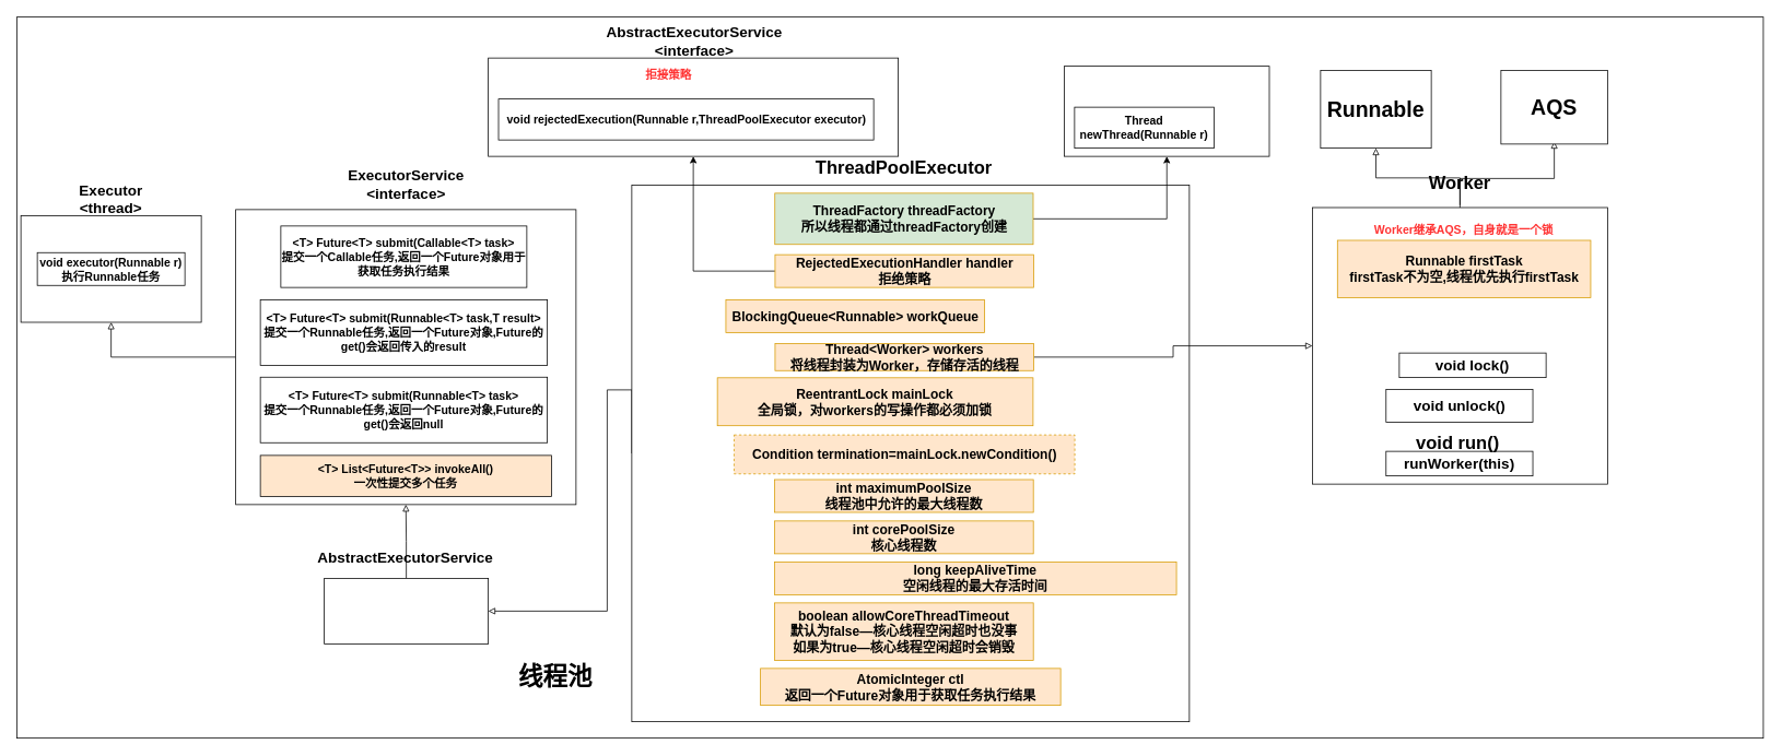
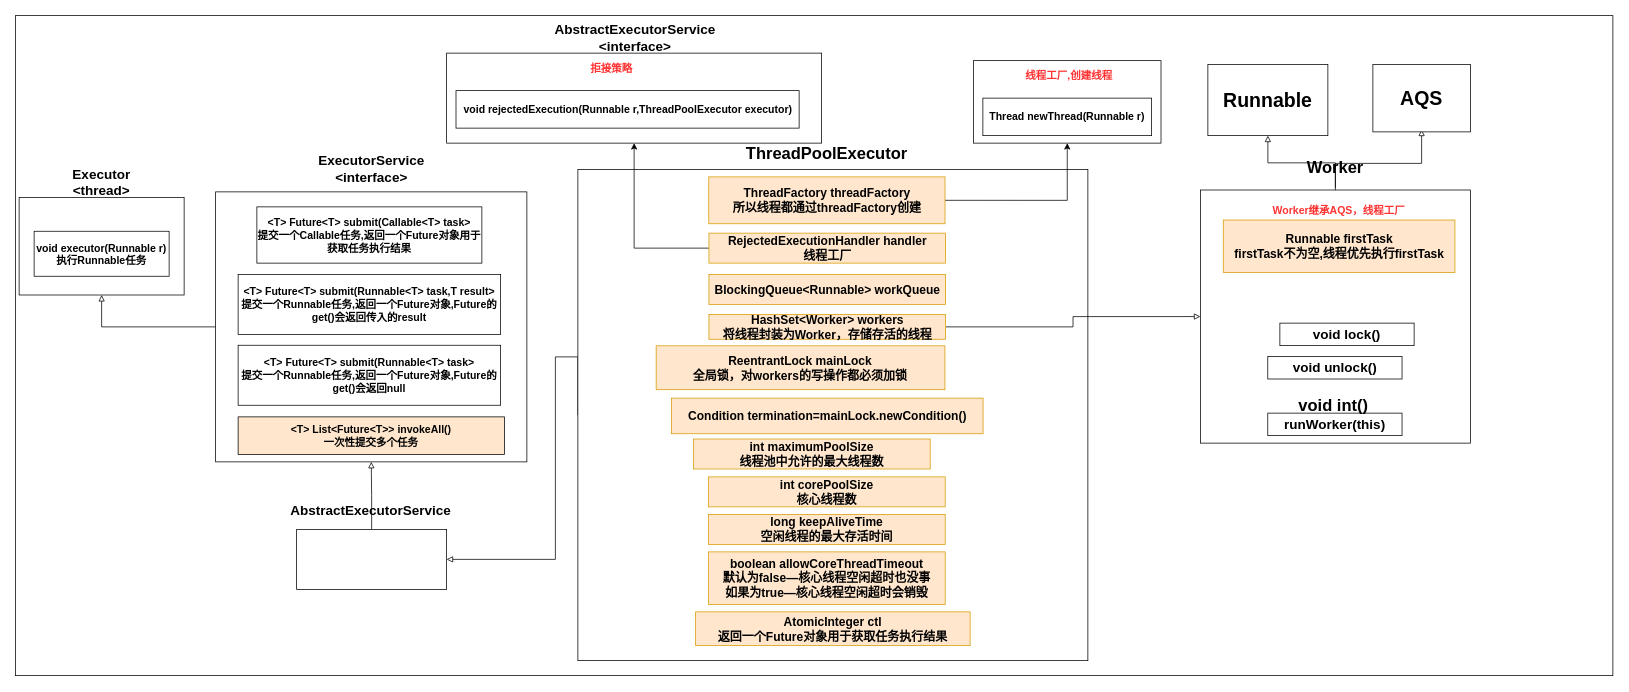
  <mxCell id="0" />
  <mxCell id="1" parent="0" />
  <mxCell id="2" value="" style="rounded=0;whiteSpace=wrap;html=1;" parent="1" vertex="1"><mxGeometry x="20" y="20" width="2130" height="880" as="geometry" /></mxCell>
  <mxCell id="3" value="" style="rounded=0;whiteSpace=wrap;html=1;" parent="1" vertex="1"><mxGeometry x="25" y="262.5" width="220" height="130" as="geometry" /></mxCell>
  <mxCell id="4" value="&lt;b style=&quot;font-size: 18px&quot;&gt;Executor&lt;br&gt;&amp;lt;thread&amp;gt;&lt;/b&gt;" style="text;html=1;strokeColor=none;fillColor=none;align=center;verticalAlign=middle;whiteSpace=wrap;rounded=0;" parent="1" vertex="1"><mxGeometry x="115" y="232.5" width="40" height="20" as="geometry" /></mxCell>
- <mxCell id="5" value="&lt;b&gt;&lt;font style=&quot;font-size: 14px&quot;&gt;void executor(Runnable r)&lt;br&gt;执行Runnable任务&lt;br&gt;&lt;/font&gt;&lt;/b&gt;" style="rounded=0;whiteSpace=wrap;html=1;" parent="1" vertex="1"><mxGeometry x="45" y="307.5" width="180" height="40" as="geometry" /></mxCell>
+ <mxCell id="5" value="&lt;b&gt;&lt;font style=&quot;font-size: 14px&quot;&gt;void executor(Runnable r)&lt;br&gt;执行Runnable任务&lt;br&gt;&lt;/font&gt;&lt;/b&gt;" style="rounded=0;whiteSpace=wrap;html=1;" parent="1" vertex="1"><mxGeometry x="45" y="307.5" width="180" height="60" as="geometry" /></mxCell>
  <mxCell id="6" style="edgeStyle=orthogonalEdgeStyle;rounded=0;orthogonalLoop=1;jettySize=auto;html=1;exitX=0;exitY=0.5;exitDx=0;exitDy=0;entryX=0.5;entryY=1;entryDx=0;entryDy=0;endArrow=block;endFill=0;" parent="1" source="7" target="3" edge="1"><mxGeometry relative="1" as="geometry" /></mxCell>
  <mxCell id="7" value="" style="rounded=0;whiteSpace=wrap;html=1;" parent="1" vertex="1"><mxGeometry x="287" y="255" width="415" height="360" as="geometry" /></mxCell>
  <mxCell id="8" value="&lt;b style=&quot;font-size: 18px&quot;&gt;ExecutorService&lt;br&gt;&amp;lt;interface&amp;gt;&lt;/b&gt;" style="text;html=1;strokeColor=none;fillColor=none;align=center;verticalAlign=middle;whiteSpace=wrap;rounded=0;" parent="1" vertex="1"><mxGeometry x="475" y="215" width="40" height="20" as="geometry" /></mxCell>
  <mxCell id="9" value="&lt;b&gt;&lt;font style=&quot;font-size: 14px&quot;&gt;&amp;lt;T&amp;gt; Future&amp;lt;T&amp;gt; submit(Callable&amp;lt;T&amp;gt; task&amp;gt;&lt;br&gt;提交一个Callable任务,返回一个Future对象用于获取任务执行结果&lt;br&gt;&lt;/font&gt;&lt;/b&gt;" style="rounded=0;whiteSpace=wrap;html=1;" parent="1" vertex="1"><mxGeometry x="342" y="275" width="300" height="75" as="geometry" /></mxCell>
  <mxCell id="10" value="&lt;b&gt;&lt;font style=&quot;font-size: 14px&quot;&gt;&amp;lt;T&amp;gt; Future&amp;lt;T&amp;gt; submit(Runnable&amp;lt;T&amp;gt; task,T result&amp;gt;&lt;br&gt;提交一个Runnable任务,返回一个Future对象,Future的get()会返回传入的result&lt;br&gt;&lt;/font&gt;&lt;/b&gt;" style="rounded=0;whiteSpace=wrap;html=1;" parent="1" vertex="1"><mxGeometry x="317" y="365" width="350" height="80" as="geometry" /></mxCell>
  <mxCell id="11" value="&lt;b&gt;&lt;font style=&quot;font-size: 14px&quot;&gt;&amp;lt;T&amp;gt; Future&amp;lt;T&amp;gt; submit(Runnable&amp;lt;T&amp;gt; task&amp;gt;&lt;br&gt;提交一个Runnable任务,返回一个Future对象,Future的get()会返回null&lt;br&gt;&lt;/font&gt;&lt;/b&gt;" style="rounded=0;whiteSpace=wrap;html=1;" parent="1" vertex="1"><mxGeometry x="317" y="459.5" width="350" height="80" as="geometry" /></mxCell>
  <mxCell id="12" value="&lt;b&gt;&lt;font style=&quot;font-size: 14px&quot;&gt;&amp;lt;T&amp;gt; List&amp;lt;Future&amp;lt;T&amp;gt;&amp;gt; invokeAll()&lt;br&gt;一次性提交多个任务&lt;br&gt;&lt;/font&gt;&lt;/b&gt;" style="rounded=0;whiteSpace=wrap;html=1;fillColor=#ffe6cc;" parent="1" vertex="1"><mxGeometry x="317" y="555" width="355" height="50" as="geometry" /></mxCell>
  <mxCell id="13" style="edgeStyle=orthogonalEdgeStyle;rounded=0;orthogonalLoop=1;jettySize=auto;html=1;exitX=0.5;exitY=0;exitDx=0;exitDy=0;entryX=0.5;entryY=1;entryDx=0;entryDy=0;endArrow=block;endFill=0;" parent="1" source="14" target="7" edge="1"><mxGeometry relative="1" as="geometry" /></mxCell>
  <mxCell id="14" value="" style="rounded=0;whiteSpace=wrap;html=1;" parent="1" vertex="1"><mxGeometry x="395" y="705" width="200" height="80" as="geometry" /></mxCell>
  <mxCell id="15" value="&lt;span style=&quot;font-size: 18px&quot;&gt;&lt;b&gt;AbstractExecutorService&lt;/b&gt;&lt;/span&gt;" style="text;html=1;strokeColor=none;fillColor=none;align=center;verticalAlign=middle;whiteSpace=wrap;rounded=0;" parent="1" vertex="1"><mxGeometry x="474" y="670" width="40" height="20" as="geometry" /></mxCell>
  <mxCell id="16" style="edgeStyle=orthogonalEdgeStyle;rounded=0;orthogonalLoop=1;jettySize=auto;html=1;exitX=0;exitY=0.5;exitDx=0;exitDy=0;endArrow=block;endFill=0;" parent="1" source="17" target="14" edge="1"><mxGeometry relative="1" as="geometry"><Array as="points"><mxPoint x="740" y="475" /><mxPoint x="740" y="745" /></Array></mxGeometry></mxCell>
  <mxCell id="17" value="" style="rounded=0;whiteSpace=wrap;html=1;" parent="1" vertex="1"><mxGeometry x="770" y="225" width="680" height="655" as="geometry" /></mxCell>
  <mxCell id="18" value="&lt;b&gt;&lt;font style=&quot;font-size: 22px&quot;&gt;ThreadPoolExecutor&lt;/font&gt;&lt;/b&gt;" style="text;html=1;strokeColor=none;fillColor=none;align=center;verticalAlign=middle;whiteSpace=wrap;rounded=0;" parent="1" vertex="1"><mxGeometry x="1082" y="195" width="40" height="20" as="geometry" /></mxCell>
- <mxCell id="19" value="&lt;b&gt;&lt;font style=&quot;font-size: 30px&quot;&gt;线程池&lt;/font&gt;&lt;/b&gt;" style="text;html=1;strokeColor=none;fillColor=none;align=center;verticalAlign=middle;whiteSpace=wrap;rounded=0;" parent="1" vertex="1"><mxGeometry x="602" y="815" width="150" height="20" as="geometry" /></mxCell>
- <mxCell id="20" value="&lt;b&gt;&lt;font style=&quot;font-size: 16px&quot;&gt;BlockingQueue&amp;lt;Runnable&amp;gt; workQueue&lt;br&gt;&lt;/font&gt;&lt;/b&gt;" style="rounded=0;whiteSpace=wrap;html=1;fillColor=#ffe6cc;strokeColor=#d79b00;" parent="1" vertex="1"><mxGeometry x="884.75" y="365" width="315.5" height="40" as="geometry" /></mxCell>
+ <mxCell id="20" value="&lt;b&gt;&lt;font style=&quot;font-size: 16px&quot;&gt;BlockingQueue&amp;lt;Runnable&amp;gt; workQueue&lt;br&gt;&lt;/font&gt;&lt;/b&gt;" style="rounded=0;whiteSpace=wrap;html=1;fillColor=#ffe6cc;strokeColor=#d79b00;" parent="1" vertex="1"><mxGeometry x="944.75" y="365" width="315.5" height="40" as="geometry" /></mxCell>
  <mxCell id="21" style="edgeStyle=orthogonalEdgeStyle;rounded=0;orthogonalLoop=1;jettySize=auto;html=1;exitX=1;exitY=0.5;exitDx=0;exitDy=0;entryX=0;entryY=0.5;entryDx=0;entryDy=0;endArrow=block;endFill=0;" parent="1" source="22" target="25" edge="1"><mxGeometry relative="1" as="geometry" /></mxCell>
- <mxCell id="22" value="&lt;b&gt;&lt;font style=&quot;font-size: 16px&quot;&gt;Thread&amp;lt;Worker&amp;gt; workers&lt;br&gt;将线程封装为Worker，存储存活的线程&lt;br&gt;&lt;/font&gt;&lt;/b&gt;" style="rounded=0;whiteSpace=wrap;html=1;fillColor=#ffe6cc;strokeColor=#d79b00;" parent="1" vertex="1"><mxGeometry x="944.75" y="418.5" width="315.5" height="33" as="geometry" /></mxCell>
+ <mxCell id="22" value="&lt;b&gt;&lt;font style=&quot;font-size: 16px&quot;&gt;HashSet&amp;lt;Worker&amp;gt; workers&lt;br&gt;将线程封装为Worker，存储存活的线程&lt;br&gt;&lt;/font&gt;&lt;/b&gt;" style="rounded=0;whiteSpace=wrap;html=1;fillColor=#ffe6cc;strokeColor=#d79b00;" parent="1" vertex="1"><mxGeometry x="944.75" y="418.5" width="315.5" height="33" as="geometry" /></mxCell>
  <mxCell id="23" style="edgeStyle=orthogonalEdgeStyle;rounded=0;orthogonalLoop=1;jettySize=auto;html=1;exitX=0.5;exitY=0;exitDx=0;exitDy=0;entryX=0.5;entryY=1;entryDx=0;entryDy=0;endArrow=block;endFill=0;" parent="1" edge="1"><mxGeometry relative="1" as="geometry"><mxPoint x="1780" y="249.5" as="sourcePoint" /><mxPoint x="1895" y="172" as="targetPoint" /><Array as="points"><mxPoint x="1780" y="217" /><mxPoint x="1895" y="217" /></Array></mxGeometry></mxCell>
  <mxCell id="24" style="edgeStyle=orthogonalEdgeStyle;rounded=0;orthogonalLoop=1;jettySize=auto;html=1;exitX=0.5;exitY=0;exitDx=0;exitDy=0;entryX=0.5;entryY=1;entryDx=0;entryDy=0;endArrow=block;endFill=0;" parent="1" source="25" target="45" edge="1"><mxGeometry relative="1" as="geometry" /></mxCell>
  <mxCell id="25" value="" style="rounded=0;whiteSpace=wrap;html=1;" parent="1" vertex="1"><mxGeometry x="1600" y="252.5" width="360" height="337.5" as="geometry" /></mxCell>
  <mxCell id="26" value="&lt;b&gt;&lt;font style=&quot;font-size: 22px&quot;&gt;Worker&lt;/font&gt;&lt;/b&gt;" style="text;html=1;strokeColor=none;fillColor=none;align=center;verticalAlign=middle;whiteSpace=wrap;rounded=0;" parent="1" vertex="1"><mxGeometry x="1760" y="212.5" width="40" height="20" as="geometry" /></mxCell>
  <mxCell id="27" style="edgeStyle=orthogonalEdgeStyle;rounded=0;orthogonalLoop=1;jettySize=auto;html=1;exitX=1;exitY=0.5;exitDx=0;exitDy=0;entryX=0.5;entryY=1;entryDx=0;entryDy=0;endArrow=classic;endFill=1;" parent="1" source="28" target="29" edge="1"><mxGeometry relative="1" as="geometry" /></mxCell>
- <mxCell id="28" value="&lt;b&gt;&lt;font style=&quot;font-size: 16px&quot;&gt;ThreadFactory threadFactory&lt;br&gt;所以线程都通过threadFactory创建&lt;br&gt;&lt;/font&gt;&lt;/b&gt;" style="rounded=0;whiteSpace=wrap;html=1;fillColor=#d5e8d4;strokeColor=#d79b00;" parent="1" vertex="1"><mxGeometry x="944.5" y="235" width="315" height="62.5" as="geometry" /></mxCell>
+ <mxCell id="28" value="&lt;b&gt;&lt;font style=&quot;font-size: 16px&quot;&gt;ThreadFactory threadFactory&lt;br&gt;所以线程都通过threadFactory创建&lt;br&gt;&lt;/font&gt;&lt;/b&gt;" style="rounded=0;whiteSpace=wrap;html=1;fillColor=#ffe6cc;strokeColor=#d79b00;" parent="1" vertex="1"><mxGeometry x="944.5" y="235" width="315" height="62.5" as="geometry" /></mxCell>
  <mxCell id="29" value="" style="rounded=0;whiteSpace=wrap;html=1;" parent="1" vertex="1"><mxGeometry x="1297.5" y="80" width="250" height="110" as="geometry" /></mxCell>
- <mxCell id="30" value="&lt;b&gt;&lt;font style=&quot;font-size: 14px&quot;&gt;Thread newThread(Runnable r)&lt;/font&gt;&lt;/b&gt;" style="rounded=0;whiteSpace=wrap;html=1;" parent="1" vertex="1"><mxGeometry x="1310" y="130" width="170" height="50" as="geometry" /></mxCell>
+ <mxCell id="30" value="&lt;b&gt;&lt;font style=&quot;font-size: 14px&quot;&gt;Thread newThread(Runnable r)&lt;/font&gt;&lt;/b&gt;" style="rounded=0;whiteSpace=wrap;html=1;" parent="1" vertex="1"><mxGeometry x="1310" y="130" width="225" height="50" as="geometry" /></mxCell>
+ <mxCell id="31" value="&lt;font color=&quot;#ff3333&quot;&gt;&lt;span style=&quot;font-size: 14px&quot;&gt;&lt;b&gt;线程工厂,创建线程&lt;/b&gt;&lt;/span&gt;&lt;/font&gt;" style="text;html=1;strokeColor=none;fillColor=none;align=center;verticalAlign=middle;whiteSpace=wrap;rounded=0;" parent="1" vertex="1"><mxGeometry x="1359" y="90" width="132" height="20" as="geometry" /></mxCell>
  <mxCell id="32" value="&lt;b&gt;&lt;font style=&quot;font-size: 16px&quot;&gt;ReentrantLock mainLock&lt;br&gt;全局锁，对workers的写操作都必须加锁&lt;br&gt;&lt;/font&gt;&lt;/b&gt;" style="rounded=0;whiteSpace=wrap;html=1;fillColor=#ffe6cc;strokeColor=#d79b00;" parent="1" vertex="1"><mxGeometry x="874.38" y="460.25" width="385" height="58.5" as="geometry" /></mxCell>
- <mxCell id="33" value="&lt;b&gt;&lt;font style=&quot;font-size: 16px&quot;&gt;int maximumPoolSize&lt;br&gt;线程池中允许的最大线程数&lt;br&gt;&lt;/font&gt;&lt;/b&gt;" style="rounded=0;whiteSpace=wrap;html=1;fillColor=#ffe6cc;strokeColor=#d79b00;" parent="1" vertex="1"><mxGeometry x="944.25" y="584.5" width="315.5" height="40" as="geometry" /></mxCell>
- <mxCell id="34" value="&lt;b&gt;&lt;font style=&quot;font-size: 16px&quot;&gt;Condition termination=mainLock.newCondition()&lt;br&gt;&lt;/font&gt;&lt;/b&gt;" style="rounded=0;whiteSpace=wrap;html=1;fillColor=#ffe6cc;strokeColor=#d79b00;dashed=1;" parent="1" vertex="1"><mxGeometry x="894.75" y="530" width="415.5" height="47.5" as="geometry" /></mxCell>
- <mxCell id="35" value="&lt;b&gt;&lt;font style=&quot;font-size: 16px&quot;&gt;long keepAliveTime&lt;br&gt;空闲线程的最大存活时间&lt;br&gt;&lt;/font&gt;&lt;/b&gt;" style="rounded=0;whiteSpace=wrap;html=1;fillColor=#ffe6cc;strokeColor=#d79b00;" parent="1" vertex="1"><mxGeometry x="944.25" y="685" width="490" height="40" as="geometry" /></mxCell>
+ <mxCell id="33" value="&lt;b&gt;&lt;font style=&quot;font-size: 16px&quot;&gt;int maximumPoolSize&lt;br&gt;线程池中允许的最大线程数&lt;br&gt;&lt;/font&gt;&lt;/b&gt;" style="rounded=0;whiteSpace=wrap;html=1;fillColor=#ffe6cc;strokeColor=#d79b00;" parent="1" vertex="1"><mxGeometry x="924.25" y="584.5" width="315.5" height="40" as="geometry" /></mxCell>
+ <mxCell id="34" value="&lt;b&gt;&lt;font style=&quot;font-size: 16px&quot;&gt;Condition termination=mainLock.newCondition()&lt;br&gt;&lt;/font&gt;&lt;/b&gt;" style="rounded=0;whiteSpace=wrap;html=1;fillColor=#ffe6cc;strokeColor=#d79b00;" parent="1" vertex="1"><mxGeometry x="894.75" y="530" width="415.5" height="47.5" as="geometry" /></mxCell>
+ <mxCell id="35" value="&lt;b&gt;&lt;font style=&quot;font-size: 16px&quot;&gt;long keepAliveTime&lt;br&gt;空闲线程的最大存活时间&lt;br&gt;&lt;/font&gt;&lt;/b&gt;" style="rounded=0;whiteSpace=wrap;html=1;fillColor=#ffe6cc;strokeColor=#d79b00;" parent="1" vertex="1"><mxGeometry x="944.25" y="685" width="315.5" height="40" as="geometry" /></mxCell>
  <mxCell id="36" style="edgeStyle=orthogonalEdgeStyle;rounded=0;orthogonalLoop=1;jettySize=auto;html=1;exitX=0;exitY=0.5;exitDx=0;exitDy=0;entryX=0.5;entryY=1;entryDx=0;entryDy=0;endArrow=classic;endFill=1;" parent="1" source="37" target="40" edge="1"><mxGeometry relative="1" as="geometry" /></mxCell>
- <mxCell id="37" value="&lt;b&gt;&lt;font style=&quot;font-size: 16px&quot;&gt;RejectedExecutionHandler handler&lt;br&gt;拒绝策略&lt;br&gt;&lt;/font&gt;&lt;/b&gt;" style="rounded=0;whiteSpace=wrap;html=1;fillColor=#ffe6cc;strokeColor=#d79b00;" parent="1" vertex="1"><mxGeometry x="944.75" y="310" width="315.5" height="40" as="geometry" /></mxCell>
+ <mxCell id="37" value="&lt;b&gt;&lt;font style=&quot;font-size: 16px&quot;&gt;RejectedExecutionHandler handler&lt;br&gt;线程工厂&lt;br&gt;&lt;/font&gt;&lt;/b&gt;" style="rounded=0;whiteSpace=wrap;html=1;fillColor=#ffe6cc;strokeColor=#d79b00;" parent="1" vertex="1"><mxGeometry x="944.75" y="310" width="315.5" height="40" as="geometry" /></mxCell>
  <mxCell id="38" value="&lt;b&gt;&lt;font style=&quot;font-size: 16px&quot;&gt;int corePoolSize&lt;br&gt;核心线程数&lt;br&gt;&lt;/font&gt;&lt;/b&gt;" style="rounded=0;whiteSpace=wrap;html=1;fillColor=#ffe6cc;strokeColor=#d79b00;" parent="1" vertex="1"><mxGeometry x="944.25" y="635" width="315.5" height="40" as="geometry" /></mxCell>
  <mxCell id="39" value="&lt;b&gt;&lt;font style=&quot;font-size: 16px&quot;&gt;boolean allowCoreThreadTimeout&lt;br&gt;默认为false—核心线程空闲超时也没事&lt;br&gt;如果为true—核心线程空闲超时会销毁&lt;br&gt;&lt;/font&gt;&lt;/b&gt;" style="rounded=0;whiteSpace=wrap;html=1;fillColor=#ffe6cc;strokeColor=#d79b00;" parent="1" vertex="1"><mxGeometry x="944.25" y="735" width="315.5" height="70" as="geometry" /></mxCell>
  <mxCell id="40" value="" style="rounded=0;whiteSpace=wrap;html=1;" parent="1" vertex="1"><mxGeometry x="595" y="70" width="500" height="120" as="geometry" /></mxCell>
  <mxCell id="41" value="&lt;b style=&quot;font-size: 18px&quot;&gt;AbstractExecutorService&lt;br&gt;&amp;lt;interface&amp;gt;&lt;/b&gt;" style="text;html=1;strokeColor=none;fillColor=none;align=center;verticalAlign=middle;whiteSpace=wrap;rounded=0;" parent="1" vertex="1"><mxGeometry x="770" y="40" width="152.5" height="20" as="geometry" /></mxCell>
  <mxCell id="42" value="&lt;b&gt;&lt;font style=&quot;font-size: 14px&quot;&gt;void rejectedExecution(Runnable r,ThreadPoolExecutor executor)&lt;/font&gt;&lt;/b&gt;" style="rounded=0;whiteSpace=wrap;html=1;" parent="1" vertex="1"><mxGeometry x="607.5" y="120" width="457.5" height="50" as="geometry" /></mxCell>
  <mxCell id="43" value="&lt;font color=&quot;#ff3333&quot;&gt;&lt;span style=&quot;font-size: 14px&quot;&gt;&lt;b&gt;拒接策略&lt;/b&gt;&lt;/span&gt;&lt;/font&gt;" style="text;html=1;strokeColor=none;fillColor=none;align=center;verticalAlign=middle;whiteSpace=wrap;rounded=0;" parent="1" vertex="1"><mxGeometry x="749" y="80" width="132" height="20" as="geometry" /></mxCell>
  <mxCell id="44" value="&lt;b&gt;&lt;font style=&quot;font-size: 16px&quot;&gt;Runnable firstTask&lt;br&gt;firstTask不为空,线程优先执行firstTask&lt;br&gt;&lt;/font&gt;&lt;/b&gt;" style="rounded=0;whiteSpace=wrap;html=1;fillColor=#ffe6cc;strokeColor=#d79b00;" parent="1" vertex="1"><mxGeometry x="1630.56" y="292.5" width="308.88" height="70" as="geometry" /></mxCell>
- <mxCell id="45" value="&lt;font style=&quot;font-size: 26px&quot;&gt;&lt;b&gt;Runnable&lt;/b&gt;&lt;/font&gt;" style="rounded=0;whiteSpace=wrap;html=1;" parent="1" vertex="1"><mxGeometry x="1610" y="85" width="135" height="95" as="geometry" /></mxCell>
+ <mxCell id="45" value="&lt;font style=&quot;font-size: 26px&quot;&gt;&lt;b&gt;Runnable&lt;/b&gt;&lt;/font&gt;" style="rounded=0;whiteSpace=wrap;html=1;" parent="1" vertex="1"><mxGeometry x="1610" y="85" width="160" height="95" as="geometry" /></mxCell>
  <mxCell id="46" value="&lt;font style=&quot;font-size: 26px&quot;&gt;&lt;b&gt;AQS&lt;/b&gt;&lt;/font&gt;" style="rounded=0;whiteSpace=wrap;html=1;" parent="1" vertex="1"><mxGeometry x="1830" y="85" width="130" height="90" as="geometry" /></mxCell>
- <mxCell id="47" value="&lt;b&gt;&lt;font style=&quot;font-size: 14px&quot; color=&quot;#ff3333&quot;&gt;Worker继承AQS，自身就是一个锁&lt;/font&gt;&lt;/b&gt;" style="text;html=1;strokeColor=none;fillColor=none;align=center;verticalAlign=middle;whiteSpace=wrap;rounded=0;" parent="1" vertex="1"><mxGeometry x="1660" y="255" width="250" height="50" as="geometry" /></mxCell>
+ <mxCell id="47" value="&lt;b&gt;&lt;font style=&quot;font-size: 14px&quot; color=&quot;#ff3333&quot;&gt;Worker继承AQS，线程工厂&lt;/font&gt;&lt;/b&gt;" style="text;html=1;strokeColor=none;fillColor=none;align=center;verticalAlign=middle;whiteSpace=wrap;rounded=0;" parent="1" vertex="1"><mxGeometry x="1660" y="255" width="250" height="50" as="geometry" /></mxCell>
  <mxCell id="48" value="&lt;b&gt;&lt;font style=&quot;font-size: 18px&quot;&gt;void lock()&lt;/font&gt;&lt;/b&gt;" style="rounded=0;whiteSpace=wrap;html=1;" parent="1" vertex="1"><mxGeometry x="1706" y="430" width="179" height="30" as="geometry" /></mxCell>
- <mxCell id="49" value="&lt;b&gt;&lt;font style=&quot;font-size: 18px&quot;&gt;void unlock()&lt;/font&gt;&lt;/b&gt;" style="rounded=0;whiteSpace=wrap;html=1;" parent="1" vertex="1"><mxGeometry x="1689.88" y="474.5" width="179" height="40" as="geometry" /></mxCell>
+ <mxCell id="49" value="&lt;b&gt;&lt;font style=&quot;font-size: 18px&quot;&gt;void unlock()&lt;/font&gt;&lt;/b&gt;" style="rounded=0;whiteSpace=wrap;html=1;" parent="1" vertex="1"><mxGeometry x="1689.88" y="474.5" width="179" height="30" as="geometry" /></mxCell>
  <mxCell id="50" value="&lt;span style=&quot;font-size: 18px&quot;&gt;&lt;b&gt;runWorker(this)&lt;/b&gt;&lt;/span&gt;" style="rounded=0;whiteSpace=wrap;html=1;" parent="1" vertex="1"><mxGeometry x="1689.87" y="550" width="179" height="30" as="geometry" /></mxCell>
- <mxCell id="51" value="&lt;b&gt;&lt;font style=&quot;font-size: 22px&quot;&gt;void run()&lt;/font&gt;&lt;/b&gt;" style="text;html=1;strokeColor=none;fillColor=none;align=center;verticalAlign=middle;whiteSpace=wrap;rounded=0;" parent="1" vertex="1"><mxGeometry x="1725" y="530" width="105" height="20" as="geometry" /></mxCell>
+ <mxCell id="51" value="&lt;b&gt;&lt;font style=&quot;font-size: 22px&quot;&gt;void int()&lt;/font&gt;&lt;/b&gt;" style="text;html=1;strokeColor=none;fillColor=none;align=center;verticalAlign=middle;whiteSpace=wrap;rounded=0;" parent="1" vertex="1"><mxGeometry x="1725" y="530" width="105" height="20" as="geometry" /></mxCell>
  <mxCell id="52" value="&lt;b&gt;&lt;font style=&quot;font-size: 16px&quot;&gt;AtomicInteger ctl&lt;br&gt;返回一个Future对象用于获取任务执行结果&lt;br&gt;&lt;/font&gt;&lt;/b&gt;" style="rounded=0;whiteSpace=wrap;html=1;fillColor=#ffe6cc;strokeColor=#d79b00;" parent="1" vertex="1"><mxGeometry x="927" y="815" width="366" height="45" as="geometry" /></mxCell>
